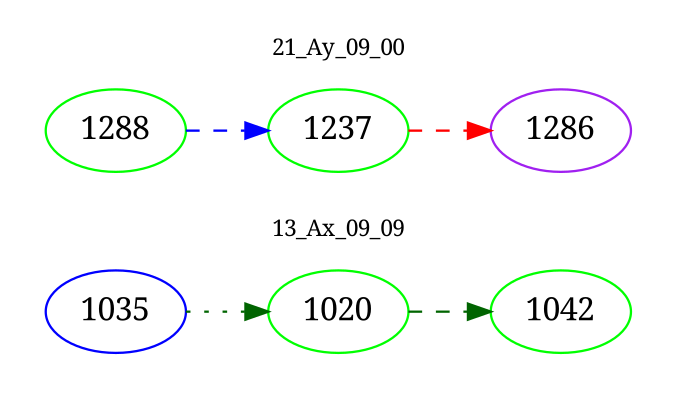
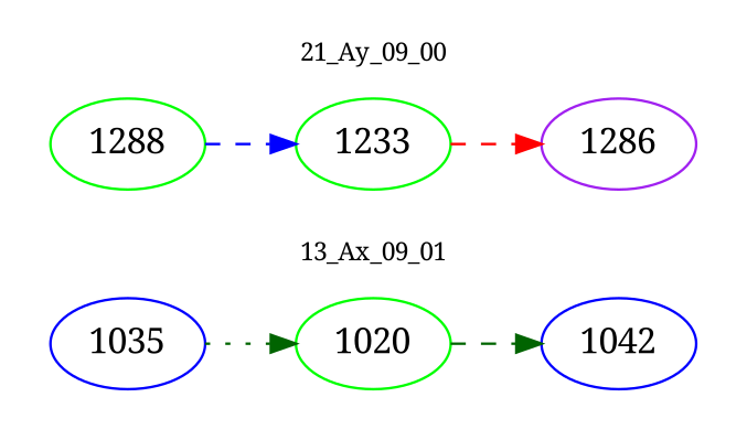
  digraph {
    fontname="Noto Serif"
    rankdir=LR
    node [color=green fontname="Noto Serif"]
    edge [color=darkgreen fontname="Noto Serif" style=dashed]
    n1 [color=blue label=1035]
    n2 [label=1020]
-   n3 [label=1042]
+   n3 [color=blue label=1042]
    n4 [label=1288]
-   n5 [label=1237]
+   n5 [label=1233]
    n6 [color=purple label=1286]
    subgraph cluster_1 {
      color=white
      fontsize=10
-     label="13_Ax_09_09"
+     label="13_Ax_09_01"
      n1
      n2
      n3
    }
    subgraph cluster_2 {
      color=white
      fontsize=10
      label="21_Ay_09_00"
      n4
      n5
      n6
    }
    n1 -> n2 [style=dotted]
    n2 -> n3
    n4 -> n5 [color=blue]
    n5 -> n6 [color=red]
  }
